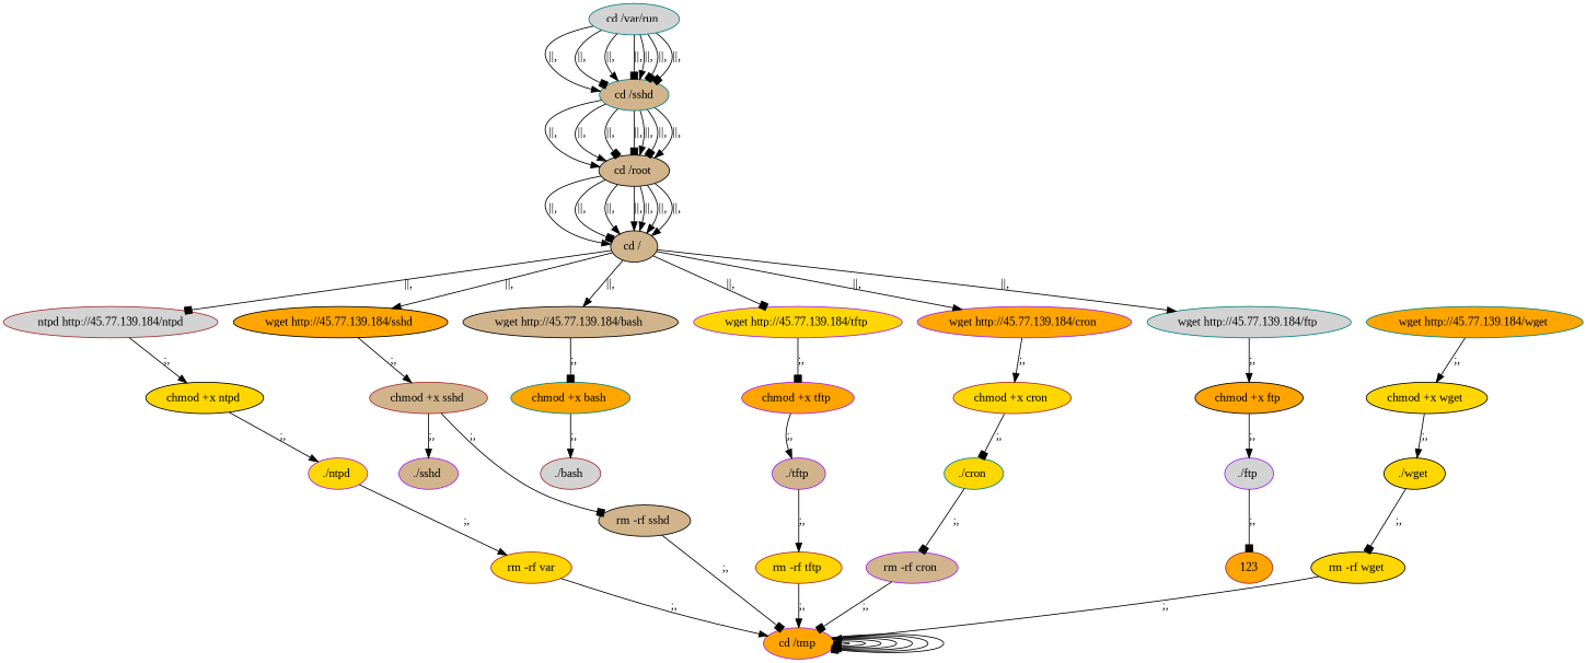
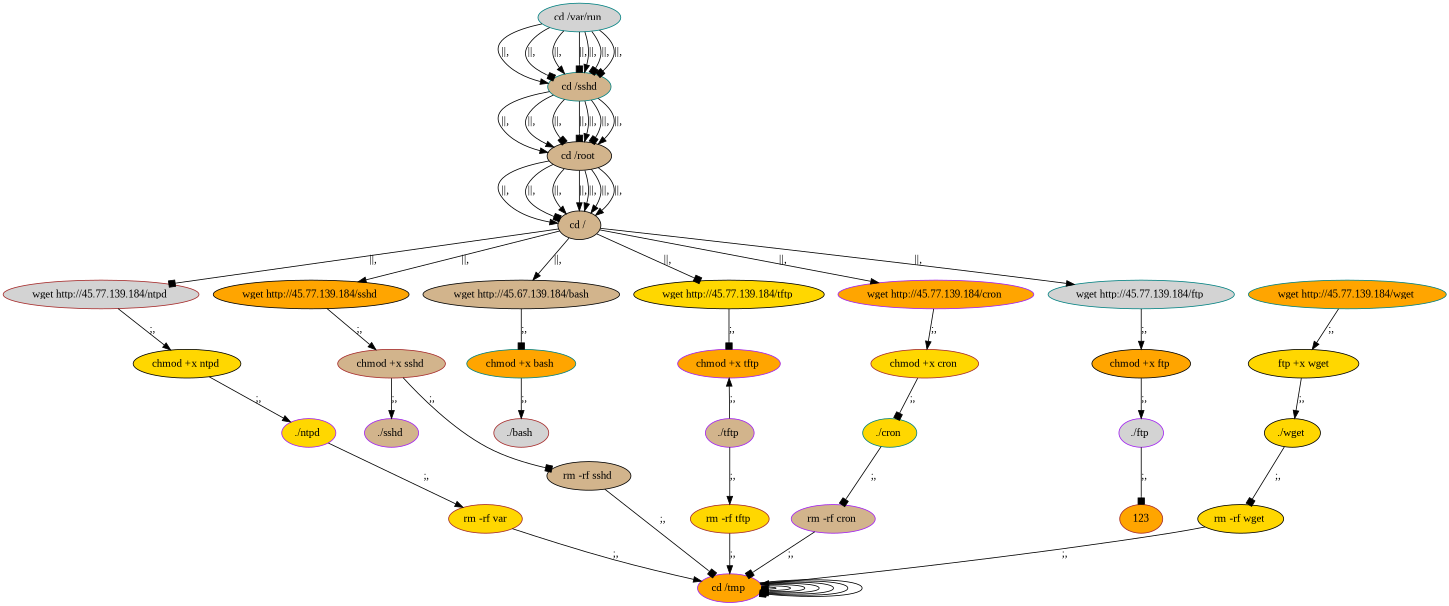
  digraph {
    fontname="Liberation Serif"
    node [color=black fillcolor=gold fontname="Liberation Serif" style=filled]
    edge [arrowhead=normal fontname="Liberation Serif"]
    n1 [color=purple fillcolor=orange label="cd /tmp "]
    n2 [color=teal fillcolor=lightgrey label="cd /var/run "]
    n3 [color=teal fillcolor=tan label="cd /sshd"]
    n4 [fillcolor=tan label="cd /root "]
    n5 [fillcolor=tan label="cd / "]
-   n6 [color=brown fillcolor=lightgrey label="ntpd http://45.77.139.184/ntpd"]
+   n6 [color=brown fillcolor=lightgrey label="wget http://45.77.139.184/ntpd "]
    n7 [fillcolor=orange label="wget http://45.77.139.184/sshd "]
-   n8 [fillcolor=tan label="wget http://45.77.139.184/bash "]
-   n9 [color=purple label="wget http://45.77.139.184/tftp "]
+   n8 [fillcolor=tan label="wget http://45.67.139.184/bash"]
+   n9 [label="wget http://45.77.139.184/tftp "]
    n10 [color=purple fillcolor=orange label="wget http://45.77.139.184/cron "]
    n11 [color=teal fillcolor=lightgrey label="wget http://45.77.139.184/ftp "]
    n12 [label="chmod +x ntpd "]
    n13 [color=brown fillcolor=tan label="chmod +x sshd "]
    n14 [color=teal fillcolor=orange label="chmod +x bash "]
    n15 [color=purple fillcolor=orange label="chmod +x tftp "]
    n16 [color=teal fillcolor=orange label="wget http://45.77.139.184/wget "]
-   n17 [label="chmod +x wget "]
+   n17 [label="ftp +x wget"]
    n18 [color=brown label="chmod +x cron "]
    n19 [fillcolor=orange label="chmod +x ftp "]
    n20 [color=purple label="./ntpd "]
    n21 [color=brown label="rm -rf var"]
    n22 [color=purple fillcolor=tan label="./sshd "]
    n23 [fillcolor=tan label="rm -rf sshd "]
    n24 [color=brown fillcolor=lightgrey label="./bash "]
    n25 [color=purple fillcolor=tan label="./tftp "]
    n26 [color=brown label="rm -rf tftp "]
    n27 [label="./wget "]
    n28 [label="rm -rf wget "]
    n29 [color=teal label="./cron "]
    n30 [color=purple fillcolor=tan label="rm -rf cron "]
    n31 [color=purple fillcolor=lightgrey label="./ftp "]
    123 [color=brown fillcolor=orange]
    n1 -> n1 [arrowhead=box]
    n1 -> n1 [arrowhead=box]
    n1 -> n1 [arrowhead=box]
    n1 -> n1
    n1 -> n1
    n1 -> n1 [arrowhead=box]
    n1 -> n1 [arrowhead=box]
    n2 -> n3 [label="||,"]
    n2 -> n3 [arrowhead=box label="||,"]
    n2 -> n3 [label="||,"]
    n2 -> n3 [arrowhead=box label="||,"]
    n2 -> n3 [label="||,"]
    n2 -> n3 [arrowhead=box label="||,"]
    n2 -> n3 [arrowhead=box label="||,"]
    n3 -> n4 [label="||,"]
    n3 -> n4 [label="||,"]
    n3 -> n4 [arrowhead=box label="||,"]
    n3 -> n4 [arrowhead=box label="||,"]
    n3 -> n4 [label="||,"]
    n3 -> n4 [arrowhead=box label="||,"]
    n3 -> n4 [label="||,"]
    n4 -> n5 [label="||,"]
    n4 -> n5 [arrowhead=box label="||,"]
    n4 -> n5 [label="||,"]
    n4 -> n5 [label="||,"]
    n4 -> n5 [label="||,"]
    n4 -> n5 [label="||,"]
    n4 -> n5 [label="||,"]
    n5 -> n6 [arrowhead=box label="||,"]
    n5 -> n7 [label="||,"]
    n5 -> n8 [label="||,"]
    n5 -> n9 [arrowhead=box label="||,"]
    n5 -> n10 [label="||,"]
    n5 -> n11 [label="||,"]
    n6 -> n12 [label=";,"]
    n7 -> n13 [label=";,"]
    n8 -> n14 [arrowhead=box label=";,"]
    n9 -> n15 [arrowhead=box label=";,"]
    n10 -> n18 [label=";,"]
    n11 -> n19 [label=";,"]
    n12 -> n20 [label=";,"]
    n13 -> n22 [label=";,"]
    n13 -> n23 [arrowhead=box label=";,"]
    n14 -> n24 [label=";,"]
-   n15 -> n25 [label=";,"]
+   n25 -> n15 [label=";,"]
    n16 -> n17 [label=";,"]
    n17 -> n27 [label=";,"]
    n18 -> n29 [arrowhead=box label=";,"]
    n19 -> n31 [label=";,"]
    n20 -> n21 [label=";,"]
    n21 -> n1 [label=";,"]
    n23 -> n1 [arrowhead=box label=";,"]
    n25 -> n26 [label=";,"]
    n26 -> n1 [label=";,"]
    n27 -> n28 [arrowhead=box label=";,"]
    n28 -> n1 [label=";,"]
    n29 -> n30 [arrowhead=box label=";,"]
    n30 -> n1 [arrowhead=box label=";,"]
    n31 -> 123 [arrowhead=box label=";,"]
  }
